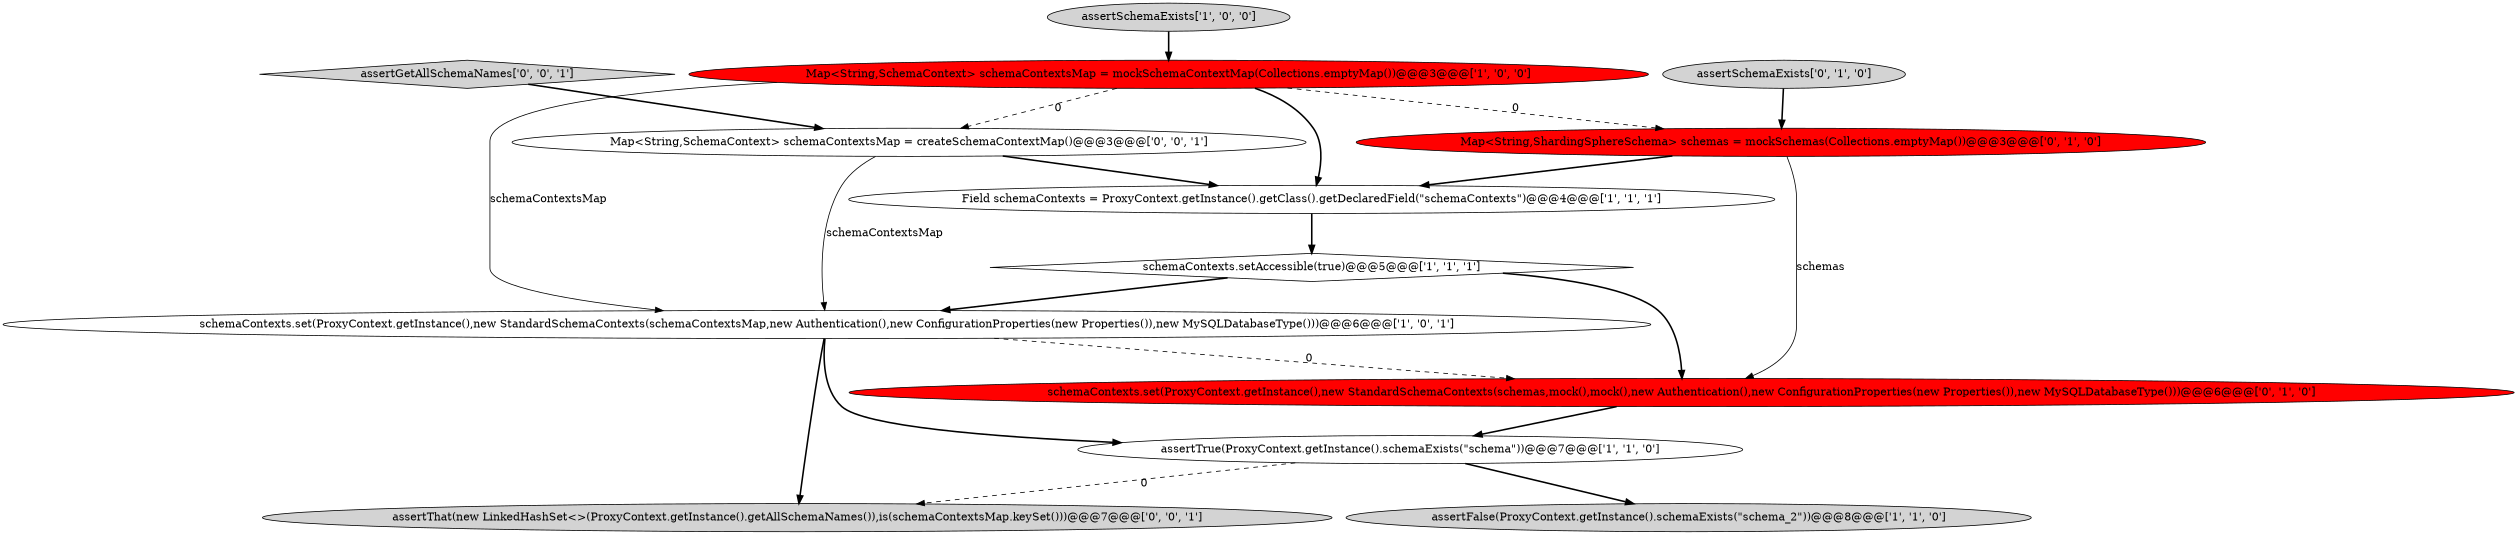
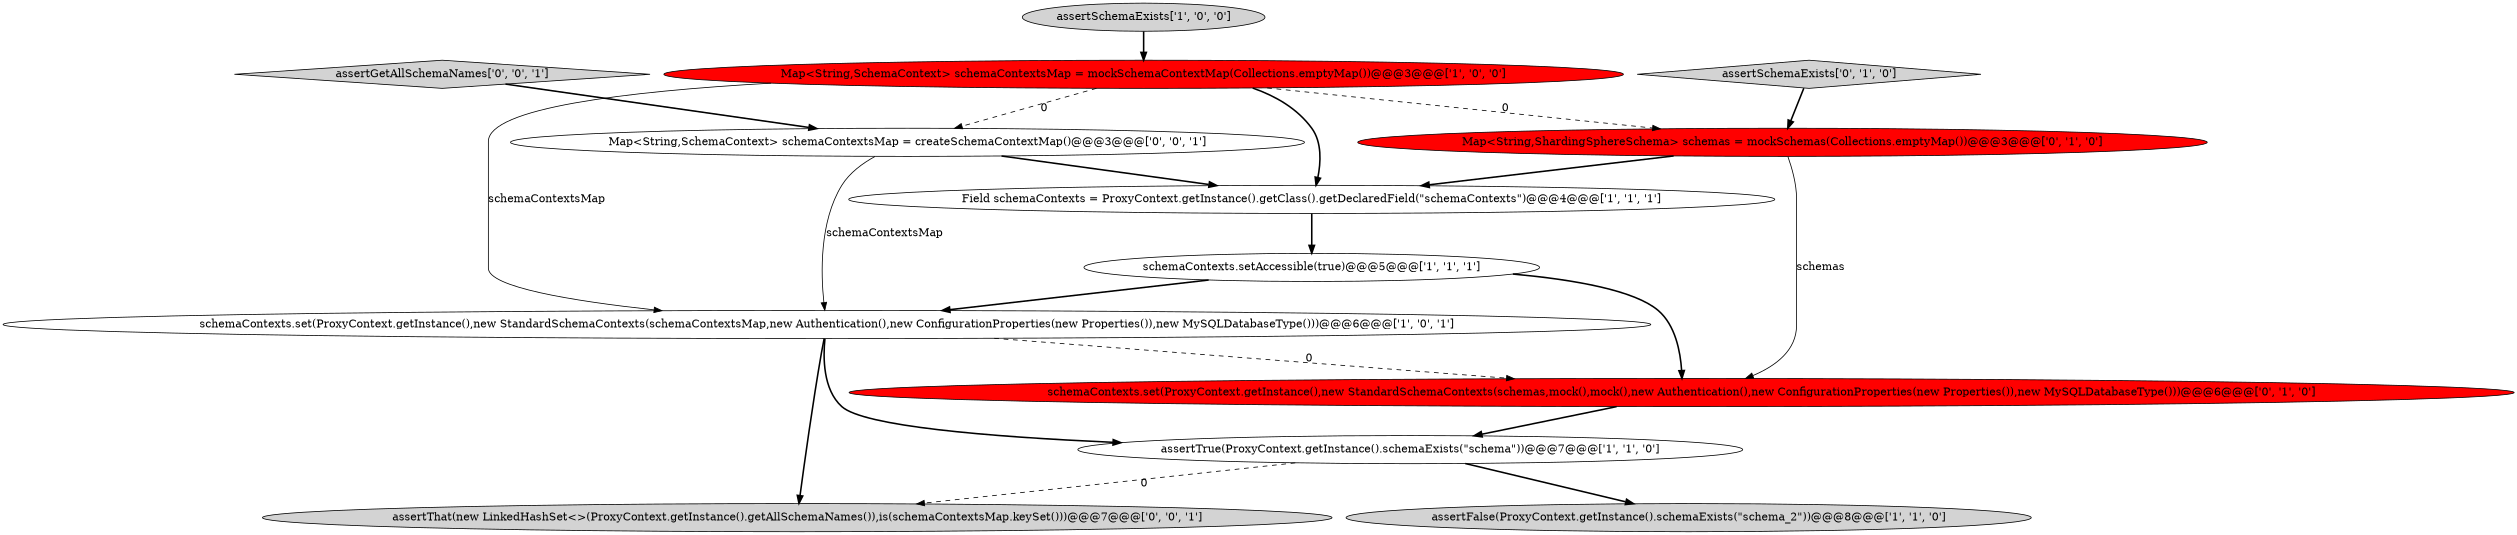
  digraph {
    node [fillcolor=white shape=ellipse style=filled]
    edge [style=bold]
    n1 [fillcolor=red label="schemaContexts.set(ProxyContext.getInstance(),new StandardSchemaContexts(schemas,mock(),mock(),new Authentication(),new ConfigurationProperties(new Properties()),new MySQLDatabaseType()))@@@6@@@['0', '1', '0']"]
    n2 [label="assertTrue(ProxyContext.getInstance().schemaExists(\"schema\"))@@@7@@@['1', '1', '0']"]
    n3 [fillcolor=lightgray label="assertThat(new LinkedHashSet<>(ProxyContext.getInstance().getAllSchemaNames()),is(schemaContextsMap.keySet()))@@@7@@@['0', '0', '1']"]
    n4 [fillcolor=lightgray label="assertFalse(ProxyContext.getInstance().schemaExists(\"schema_2\"))@@@8@@@['1', '1', '0']"]
    n5 [label="Field schemaContexts = ProxyContext.getInstance().getClass().getDeclaredField(\"schemaContexts\")@@@4@@@['1', '1', '1']"]
-   n6 [label="schemaContexts.setAccessible(true)@@@5@@@['1', '1', '1']" shape=diamond]
+   n6 [label="schemaContexts.setAccessible(true)@@@5@@@['1', '1', '1']"]
    n7 [label="schemaContexts.set(ProxyContext.getInstance(),new StandardSchemaContexts(schemaContextsMap,new Authentication(),new ConfigurationProperties(new Properties()),new MySQLDatabaseType()))@@@6@@@['1', '0', '1']"]
    n8 [fillcolor=lightgray label="assertGetAllSchemaNames['0', '0', '1']" shape=diamond]
    n9 [label="Map<String,SchemaContext> schemaContextsMap = createSchemaContextMap()@@@3@@@['0', '0', '1']"]
    n10 [fillcolor=red label="Map<String,ShardingSphereSchema> schemas = mockSchemas(Collections.emptyMap())@@@3@@@['0', '1', '0']"]
-   n11 [fillcolor=lightgray label="assertSchemaExists['0', '1', '0']"]
+   n11 [fillcolor=lightgray label="assertSchemaExists['0', '1', '0']" shape=diamond]
    n12 [fillcolor=red label="Map<String,SchemaContext> schemaContextsMap = mockSchemaContextMap(Collections.emptyMap())@@@3@@@['1', '0', '0']"]
    n13 [fillcolor=lightgray label="assertSchemaExists['1', '0', '0']"]
    n1 -> n2
    n2 -> n3 [label=0 style=dashed]
    n2 -> n4
    n5 -> n6
    n6 -> n1
    n6 -> n7
    n7 -> n1 [label=0 style=dashed]
    n7 -> n2
    n7 -> n3
    n8 -> n9
    n9 -> n5
    n9 -> n7 [label=schemaContextsMap style=solid]
    n10 -> n1 [label=schemas style=solid]
    n10 -> n5
    n11 -> n10
    n12 -> n5
    n12 -> n7 [label=schemaContextsMap style=solid]
    n12 -> n9 [label=0 style=dashed]
    n12 -> n10 [label=0 style=dashed]
    n13 -> n12
  }
